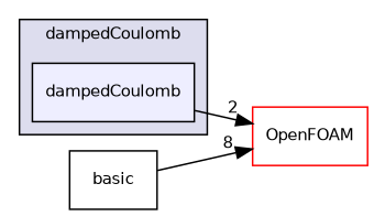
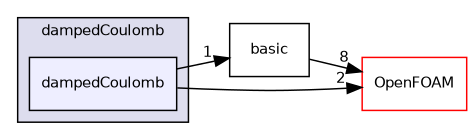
  digraph {
    compound=true
    rankdir=LR
    node [fontname=Helvetica fontsize=10 shape=box]
    edge [labeldistance=1.5 labelfontname=Helvetica labelfontsize=10]
    n1 [fillcolor="#eeeeff" label=dampedCoulomb pencolor=black style=filled]
    n2 [label=basic]
    n3 [color=red label=OpenFOAM]
    subgraph cluster_1 {
      bgcolor="#ddddee"
      fontname=Helvetica
      fontsize=10
      label=dampedCoulomb
      pencolor=black
      n1
    }
+   n1 -> n2 [headlabel=1]
    n1 -> n3 [headlabel=2]
    n2 -> n3 [headlabel=8]
  }
